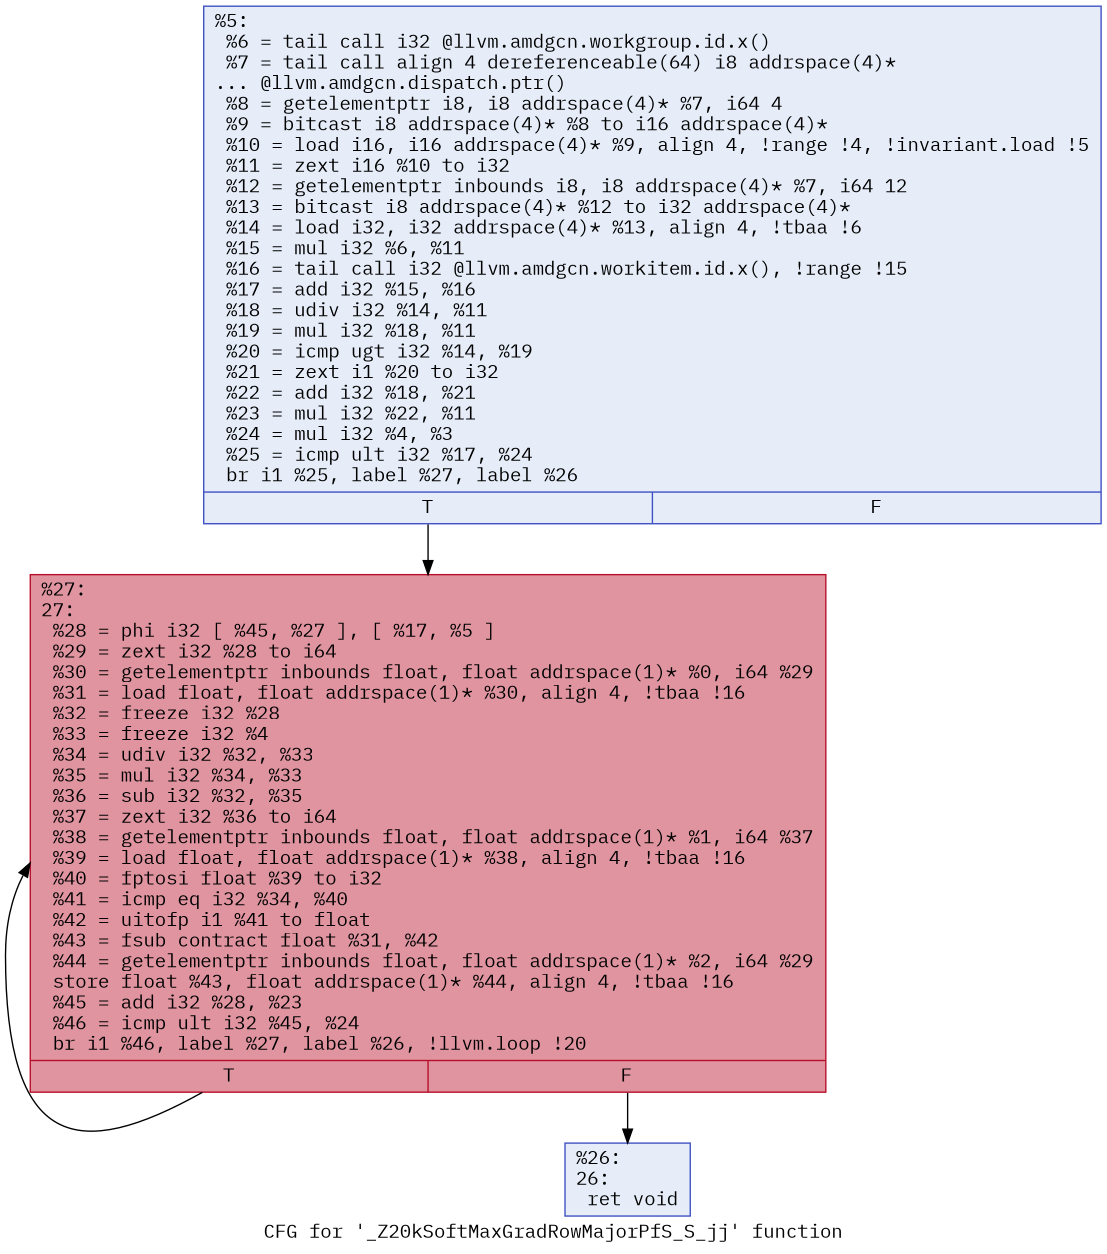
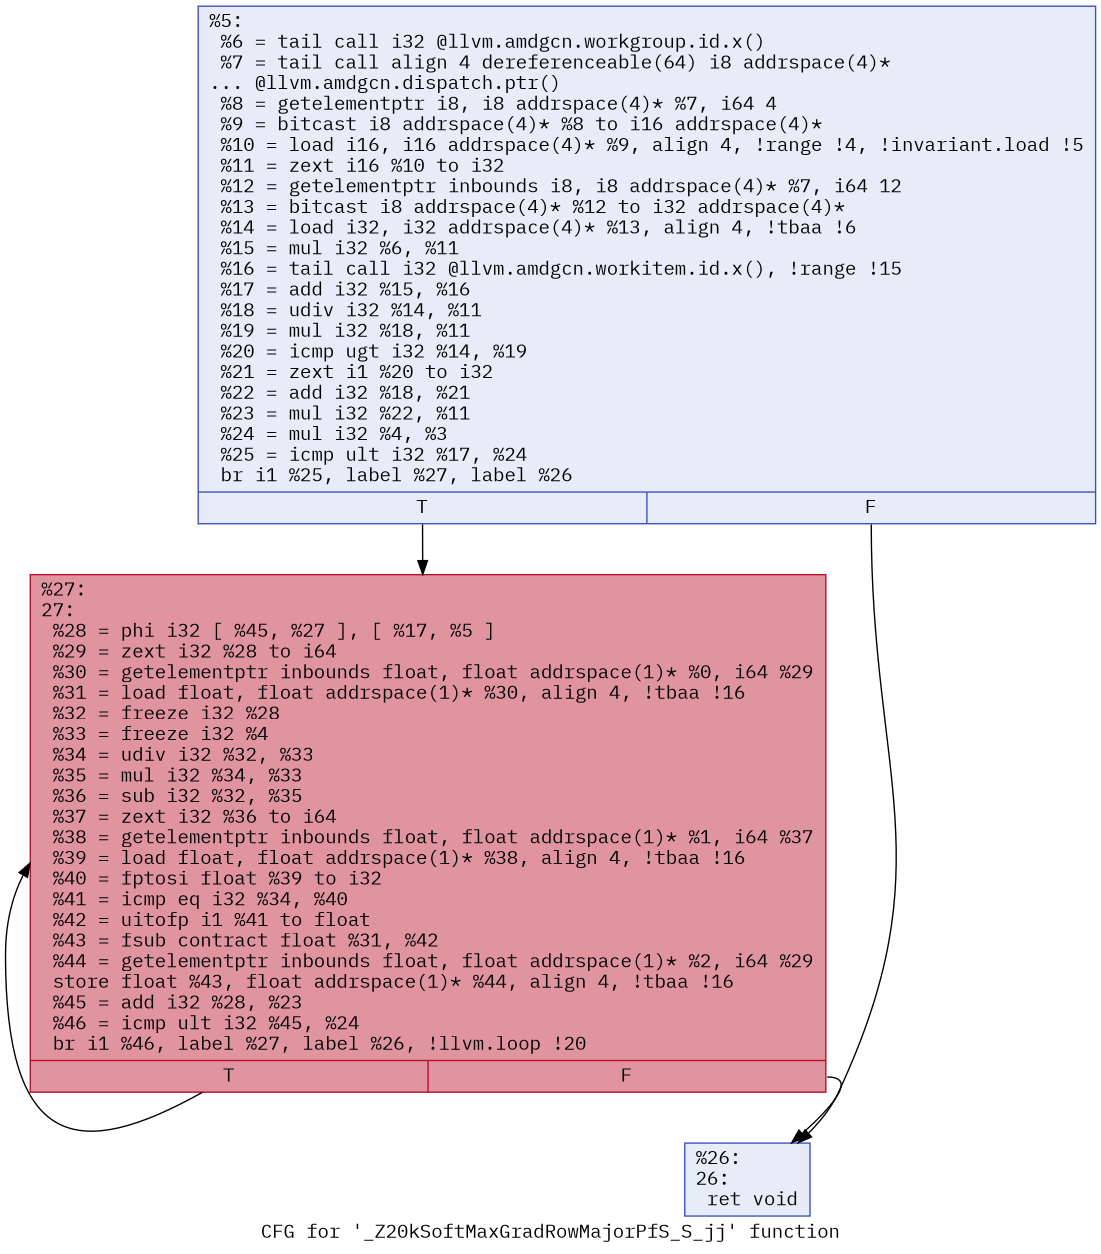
  digraph {
    label="CFG for '_Z20kSoftMaxGradRowMajorPfS_S_jj' function"
    fontname="IBM Plex Mono"
    node [color="#3d50c3ff" fillcolor="#c7d7f070" shape=record style=filled fontname="IBM Plex Mono"]
    edge [tailport=s0 fontname="IBM Plex Mono"]
    n1 [label="{%5:\l  %6 = tail call i32 @llvm.amdgcn.workgroup.id.x()\l  %7 = tail call align 4 dereferenceable(64) i8 addrspace(4)*\l... @llvm.amdgcn.dispatch.ptr()\l  %8 = getelementptr i8, i8 addrspace(4)* %7, i64 4\l  %9 = bitcast i8 addrspace(4)* %8 to i16 addrspace(4)*\l  %10 = load i16, i16 addrspace(4)* %9, align 4, !range !4, !invariant.load !5\l  %11 = zext i16 %10 to i32\l  %12 = getelementptr inbounds i8, i8 addrspace(4)* %7, i64 12\l  %13 = bitcast i8 addrspace(4)* %12 to i32 addrspace(4)*\l  %14 = load i32, i32 addrspace(4)* %13, align 4, !tbaa !6\l  %15 = mul i32 %6, %11\l  %16 = tail call i32 @llvm.amdgcn.workitem.id.x(), !range !15\l  %17 = add i32 %15, %16\l  %18 = udiv i32 %14, %11\l  %19 = mul i32 %18, %11\l  %20 = icmp ugt i32 %14, %19\l  %21 = zext i1 %20 to i32\l  %22 = add i32 %18, %21\l  %23 = mul i32 %22, %11\l  %24 = mul i32 %4, %3\l  %25 = icmp ult i32 %17, %24\l  br i1 %25, label %27, label %26\l|{<s0>T|<s1>F}}"]
    n2 [color="#b70d28ff" fillcolor="#b70d2870" label="{%27:\l27:                                               \l  %28 = phi i32 [ %45, %27 ], [ %17, %5 ]\l  %29 = zext i32 %28 to i64\l  %30 = getelementptr inbounds float, float addrspace(1)* %0, i64 %29\l  %31 = load float, float addrspace(1)* %30, align 4, !tbaa !16\l  %32 = freeze i32 %28\l  %33 = freeze i32 %4\l  %34 = udiv i32 %32, %33\l  %35 = mul i32 %34, %33\l  %36 = sub i32 %32, %35\l  %37 = zext i32 %36 to i64\l  %38 = getelementptr inbounds float, float addrspace(1)* %1, i64 %37\l  %39 = load float, float addrspace(1)* %38, align 4, !tbaa !16\l  %40 = fptosi float %39 to i32\l  %41 = icmp eq i32 %34, %40\l  %42 = uitofp i1 %41 to float\l  %43 = fsub contract float %31, %42\l  %44 = getelementptr inbounds float, float addrspace(1)* %2, i64 %29\l  store float %43, float addrspace(1)* %44, align 4, !tbaa !16\l  %45 = add i32 %28, %23\l  %46 = icmp ult i32 %45, %24\l  br i1 %46, label %27, label %26, !llvm.loop !20\l|{<s0>T|<s1>F}}"]
    n3 [label="{%26:\l26:                                               \l  ret void\l}"]
    n1 -> n2
+   n1 -> n3 [tailport=s1]
    n2 -> n2
    n2 -> n3 [tailport=s1]
  }
